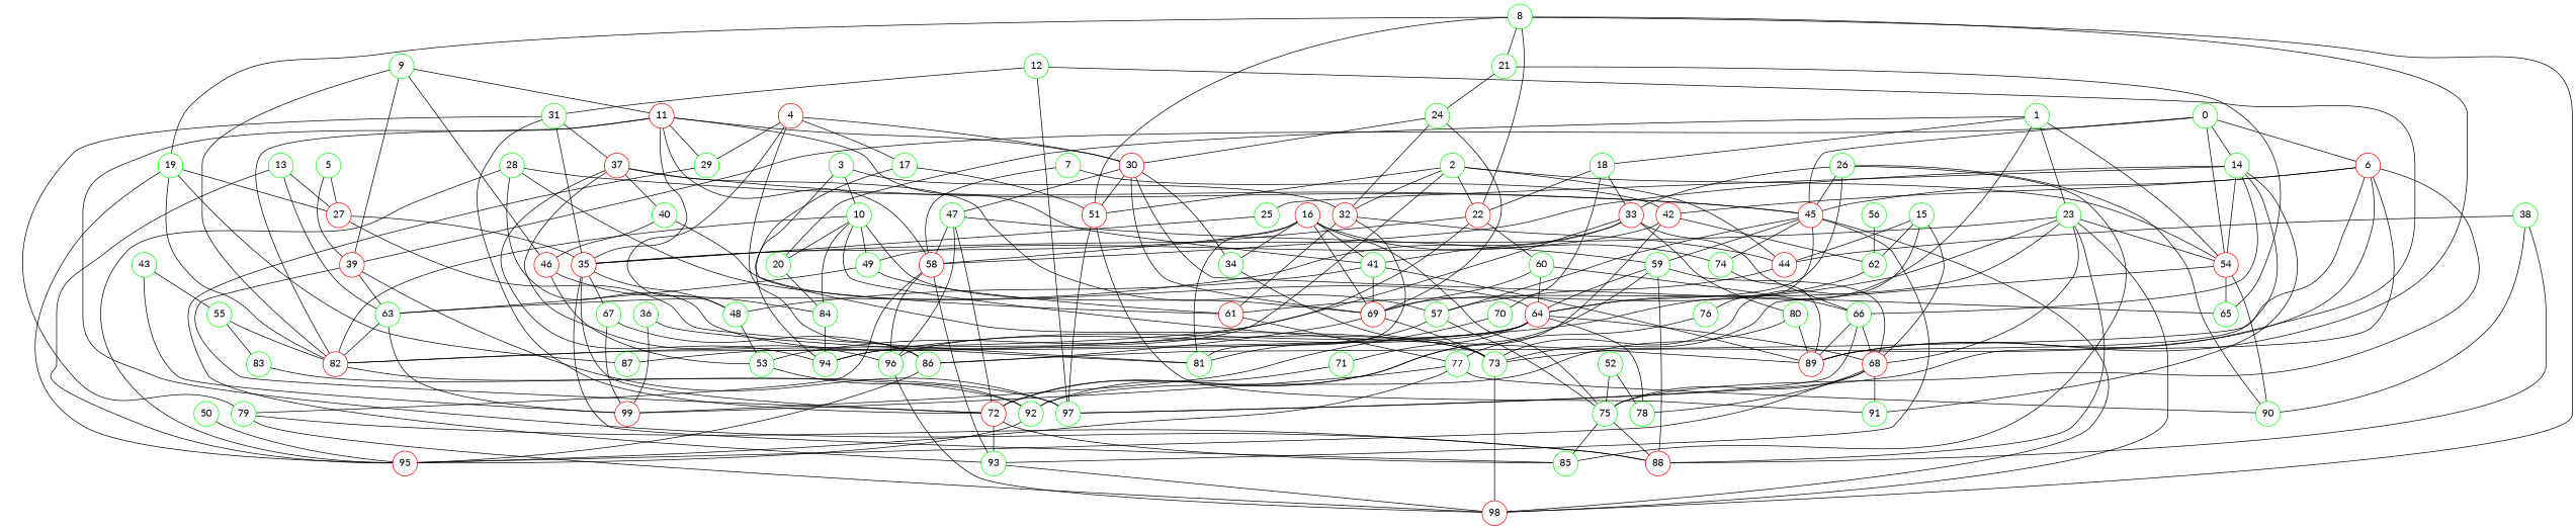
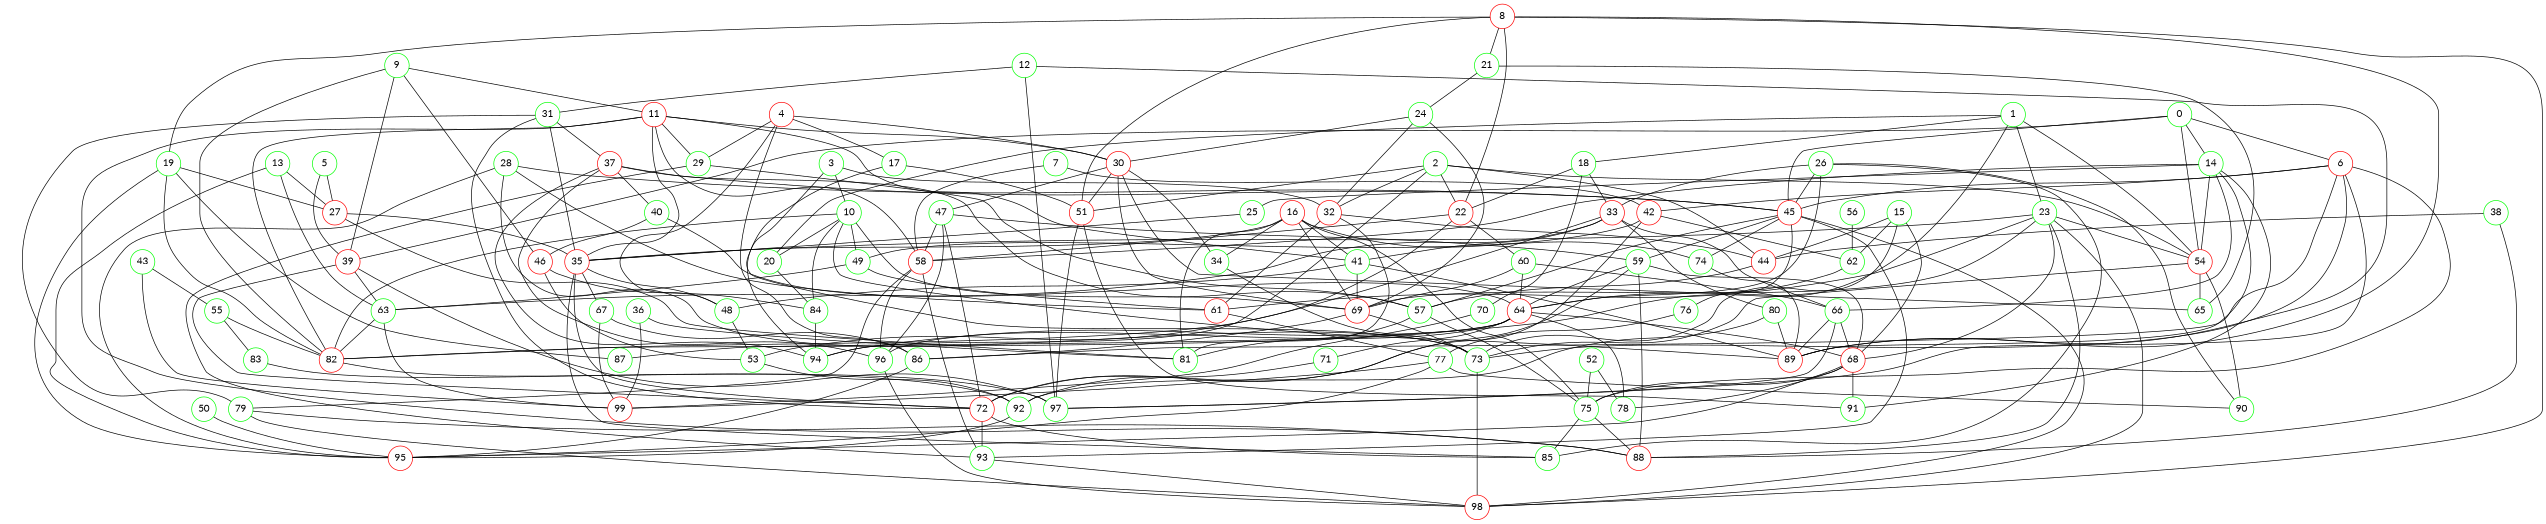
  graph {
    fontname=Lato
    node [color=green fillcolor=white fixedsize=true fontname=Lato shape=circle style=filled]
    edge [fontname=Lato]
    6 [color=red]
    0
    45 [color=red]
    54 [color=red]
    39 [color=red]
    14
    97
    86
    73
    42 [color=red]
    75
    98 [color=red]
    93
    57
    74
    59
    76
    90
    65
    63
    72 [color=red]
    91
    89 [color=red]
    66
    25
    58 [color=red]
    95 [color=red]
    49
    92
    62
    85
    88 [color=red]
    61 [color=red]
    64 [color=red]
    77
    99 [color=red]
    82 [color=red]
    96
    68 [color=red]
    78
    71
    87
    81
    35 [color=red]
    79
    48
    67
    53
    1
    18
    20
    94
    23
    33 [color=red]
    22 [color=red]
    70
    84
    69 [color=red]
    80
    41
    60
    2
    51 [color=red]
    44 [color=red]
    32 [color=red]
    3
    10
    4 [color=red]
    17
    29
    30 [color=red]
    34
    47
    5
    27 [color=red]
    11 [color=red]
    7
-   8
+   8 [color=red]
    19
    21
    24
    9
    46 [color=red]
    12
    31
    37 [color=red]
    40
    13
    15
    16 [color=red]
    26
    28
    36
    38
    43
    55
    83
    50
    52
    56
    6 -- 45
    6 -- 97
    6 -- 86
    6 -- 73
    6 -- 42
    6 -- 75
    0 -- 6
    0 -- 45
    0 -- 54
    0 -- 39
    0 -- 14
    45 -- 98
    45 -- 93
    45 -- 57
    45 -- 74
    45 -- 59
    45 -- 76
    54 -- 73
    54 -- 90
    54 -- 65
    39 -- 97
    39 -- 63
    39 -- 72
    14 -- 54
    14 -- 91
    14 -- 89
    14 -- 66
    14 -- 25
    14 -- 58
    86 -- 95
    73 -- 98
    42 -- 49
    42 -- 92
    42 -- 62
    75 -- 85
    75 -- 88
    93 -- 98
    57 -- 75
    57 -- 81
    74 -- 89
    59 -- 72
    59 -- 88
    59 -- 64
    59 -- 68
    76 -- 77
    63 -- 99
    63 -- 82
    72 -- 93
    72 -- 85
    66 -- 97
    66 -- 89
    66 -- 68
    25 -- 35
    58 -- 93
    58 -- 96
    58 -- 79
    49 -- 63
    49 -- 61
    92 -- 95
    62 -- 64
    61 -- 77
    64 -- 82
    64 -- 96
    64 -- 68
    64 -- 78
    64 -- 71
    64 -- 87
    77 -- 90
    77 -- 95
    77 -- 99
    82 -- 97
    96 -- 98
    68 -- 75
    68 -- 91
    68 -- 95
    68 -- 78
    71 -- 72
    35 -- 72
    35 -- 85
    35 -- 48
    35 -- 67
    79 -- 98
    79 -- 88
    48 -- 53
    67 -- 86
    67 -- 99
    53 -- 92
    1 -- 54
    1 -- 18
    1 -- 20
    1 -- 94
    1 -- 23
    18 -- 33
    18 -- 22
    18 -- 70
    20 -- 84
    23 -- 54
    23 -- 98
    23 -- 88
    23 -- 61
    23 -- 68
    23 -- 35
    23 -- 69
    33 -- 63
    33 -- 66
    33 -- 82
    33 -- 80
    33 -- 41
    22 -- 58
    22 -- 53
    22 -- 60
    70 -- 99
    84 -- 94
    69 -- 86
    69 -- 73
    80 -- 89
    80 -- 92
    41 -- 89
    41 -- 48
    41 -- 69
    60 -- 66
    60 -- 64
    60 -- 69
    2 -- 54
    2 -- 94
    2 -- 22
    2 -- 51
    2 -- 44
    2 -- 32
    51 -- 97
    51 -- 91
    44 -- 57
    32 -- 61
    32 -- 81
    32 -- 44
    3 -- 73
    3 -- 32
    3 -- 10
    10 -- 89
    10 -- 49
    10 -- 82
    10 -- 20
    10 -- 84
    10 -- 69
    4 -- 86
    4 -- 48
    4 -- 17
    4 -- 29
    4 -- 30
    17 -- 94
    17 -- 51
    29 -- 93
+   29 -- 57
    30 -- 65
    30 -- 69
    30 -- 51
    30 -- 34
    30 -- 47
    34 -- 73
    47 -- 59
    47 -- 72
    47 -- 58
    47 -- 96
    5 -- 39
    5 -- 27
    27 -- 81
    27 -- 35
    11 -- 58
    11 -- 88
    11 -- 82
    11 -- 35
    11 -- 41
    11 -- 29
    11 -- 30
    7 -- 42
    7 -- 58
    8 -- 98
    8 -- 89
    8 -- 22
    8 -- 51
    8 -- 19
    8 -- 21
    19 -- 95
    19 -- 82
    19 -- 87
    19 -- 27
    21 -- 65
    21 -- 24
    24 -- 69
    24 -- 32
    24 -- 30
    9 -- 39
    9 -- 82
    9 -- 11
    9 -- 46
    46 -- 53
    46 -- 84
    12 -- 97
    12 -- 89
    12 -- 31
    31 -- 72
    31 -- 35
    31 -- 79
    31 -- 37
    37 -- 45
    37 -- 57
    37 -- 96
    37 -- 94
    37 -- 40
    40 -- 64
    40 -- 46
    13 -- 63
    13 -- 95
    13 -- 27
    15 -- 73
    15 -- 62
    15 -- 68
    15 -- 44
    16 -- 75
    16 -- 74
    16 -- 81
    16 -- 35
    16 -- 69
    16 -- 41
    16 -- 34
    26 -- 45
    26 -- 90
    26 -- 85
    26 -- 64
    26 -- 33
    28 -- 45
    28 -- 73
    28 -- 95
    28 -- 61
    36 -- 99
    36 -- 81
-   38 -- 90
    38 -- 88
    38 -- 44
    43 -- 99
    43 -- 55
    55 -- 82
    55 -- 83
    83 -- 92
    50 -- 95
    52 -- 75
    52 -- 78
    56 -- 62
  }
